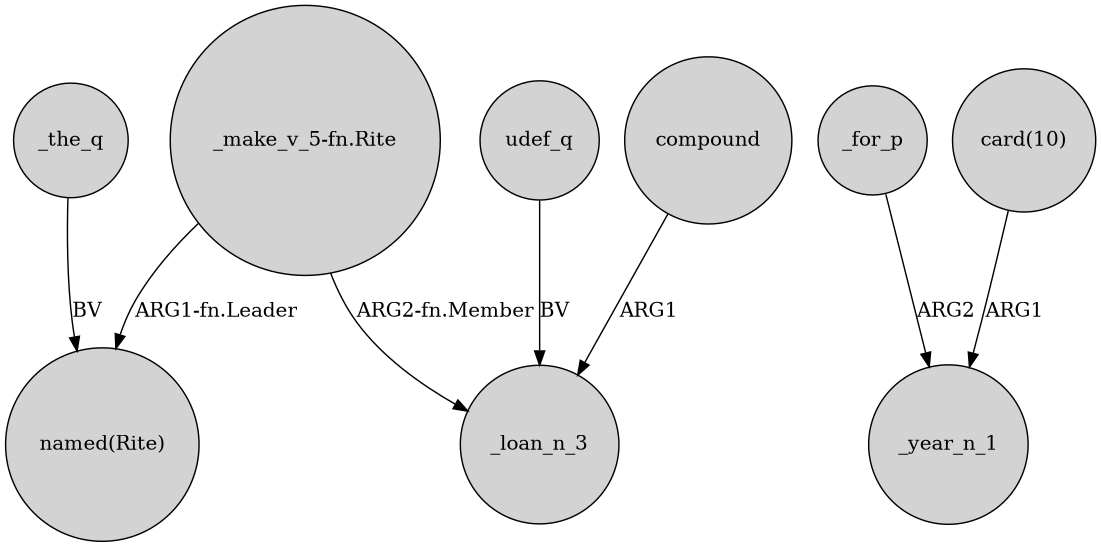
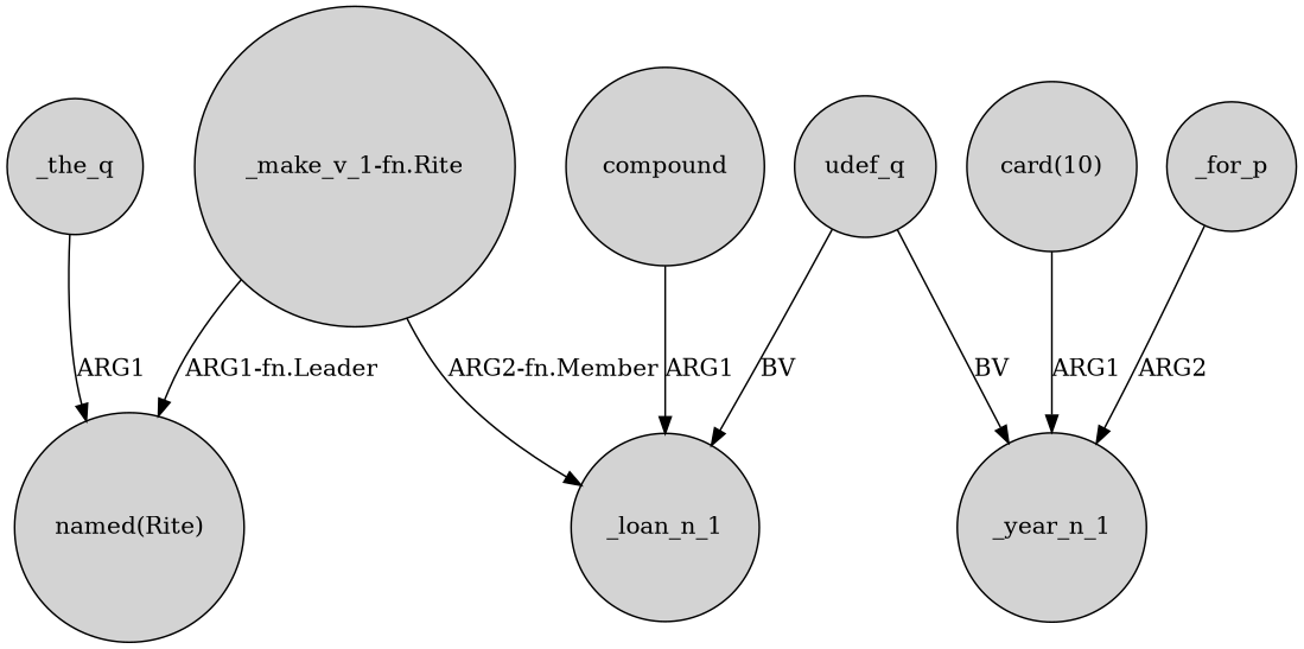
  digraph {
    node [shape=circle style=filled]
    n1 [label="named(Rite)"]
    _the_q
    udef_q
    _year_n_1
-   _loan_n_1 [label=_loan_n_3]
+   _loan_n_1
    compound
-   "_make_v_1-fn.Rite" [label="_make_v_5-fn.Rite"]
+   "_make_v_1-fn.Rite"
    _for_p
    "card(10)"
-   _the_q -> n1 [label=BV]
+   _the_q -> n1 [label=ARG1]
+   udef_q -> _year_n_1 [label=BV]
    udef_q -> _loan_n_1 [label=BV]
    compound -> _loan_n_1 [label=ARG1]
    "_make_v_1-fn.Rite" -> n1 [label="ARG1-fn.Leader"]
    "_make_v_1-fn.Rite" -> _loan_n_1 [label="ARG2-fn.Member"]
    _for_p -> _year_n_1 [label=ARG2]
    "card(10)" -> _year_n_1 [label=ARG1]
  }
